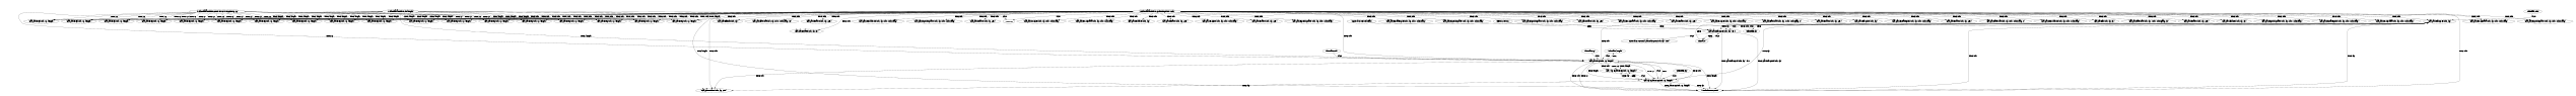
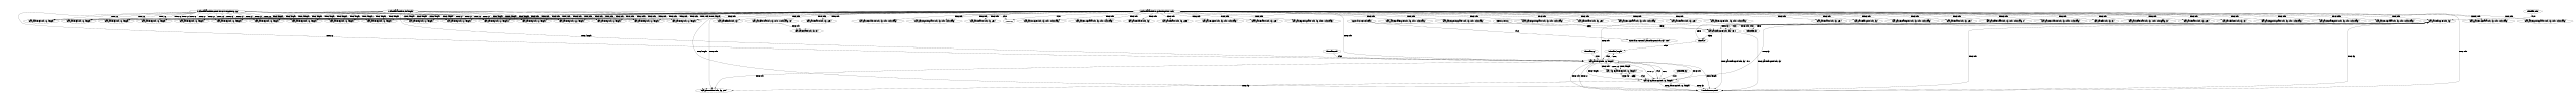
  digraph {
    n1 [label="(Call,parsediropres(ndo, dp))"]
    n2 [label="(Call,parsediropres(ndo, dp) != 0)"]
    n3 [label="(Identifier,dp)"]
    n4 [label="(MethodReturn,RET)"]
    n5 [label="(Literal,0)"]
    n6 [label="(ControlStructure,if (parsediropres(ndo, dp) != 0))"]
    n7 [label="(Call,parserep(ndo, rp, length))"]
    n8 [label="(Call,dp = parserep(ndo, rp, length))"]
    n9 [label="(Call,parsestatus(ndo, dp, &er))"]
    n10 [label="(Call,!(dp = parserep(ndo, rp, length)))"]
    n11 [label="(Identifier,length)"]
    n12 [label="(MethodParameterIn,options_options *ndo)"]
    n13 [label="(Call,parse_post_op_attr(ndo, dp, ndo->ndo_vflag))"]
    n14 [label="(Call,parserep(ndo, rp, length))"]
    n15 [label="(Call,parsefsinfo(ndo, dp))"]
    n16 [label="(Call,parsestatus(ndo, dp, &er))"]
    n17 [label="(Call,parserep(ndo, rp, length))"]
    n18 [label="(Call,parserep(ndo, rp, length))"]
    n19 [label="(Call,parserep(ndo, rp, length))"]
    n20 [label="(Call,parserep(ndo, rp, length))"]
    n21 [label="(Call,parsev3rddirres(ndo, dp, ndo->ndo_vflag))"]
    n22 [label="(Call,parse_post_op_attr(ndo, dp, ndo->ndo_vflag))"]
    n23 [label="(Call,parsestatus(ndo, dp, &er))"]
    n24 [label="(Call,parserep(ndo, rp, length))"]
    n25 [label="(Call,parserep(ndo, rp, length))"]
    n26 [label="(Call,parsewccres(ndo, dp, ndo->ndo_vflag))"]
    n27 [label="(Call,parse_wcc_data(ndo, dp, ndo->ndo_vflag))"]
    n28 [label="(Call,parserep(ndo, rp, length))"]
    n29 [label="(Call,parserddires(ndo, dp))"]
    n30 [label="(Call,parsestatus(ndo, dp, &er))"]
    n31 [label="(Call,parsewccres(ndo, dp, ndo->ndo_vflag))"]
    n32 [label="(Call,parserep(ndo, rp, length))"]
    n33 [label="(Call,parsestatus(ndo, dp, &er))"]
    n34 [label="(Call,parse_post_op_attr(ndo, dp, ndo->ndo_vflag))"]
    n35 [label="(Call,parsestatfs(ndo, dp, v3))"]
    n36 [label="(Call,parserep(ndo, rp, length))"]
    n37 [label="(Call,parsecreateopres(ndo, dp, ndo->ndo_vflag))"]
    n38 [label="(Call,parse_post_op_attr(ndo, dp, ndo->ndo_vflag))"]
    n39 [label="(Call,parse_post_op_attr(ndo, dp, ndo->ndo_vflag))"]
    n40 [label="(Call,parsestatus(ndo, dp, &er))"]
    n41 [label="(Call,parserep(ndo, rp, length))"]
    n42 [label="(Call,parse_wcc_data(ndo, dp, ndo->ndo_vflag))"]
    n43 [label="(Call,parsestatus(ndo, dp, &er))"]
    n44 [label="(Call,parsewccres(ndo, dp, ndo->ndo_vflag))"]
    n45 [label="(Call,parserep(ndo, rp, length))"]
-   n46 [label="(Call,parseattrstat(ndo, dp, !ndo->ndo_qflag, 0))"]
    n47 [label="(Call,parsestatus(ndo, dp, &er))"]
    n48 [label="(Call,parserep(ndo, rp, length))"]
    n49 [label="(Call,parsediropres(ndo, dp))"]
    n50 [label="(Call,parsecreateopres(ndo, dp, ndo->ndo_vflag))"]
    n51 [label="(Call,parserep(ndo, rp, length))"]
    n52 [label="(Call,parsestatus(ndo, dp, &er))"]
    n53 [label="(Call,parserep(ndo, rp, length))"]
    n54 [label="(Call,parseattrstat(ndo, dp, ndo->ndo_vflag, v3))"]
    n55 [label="(Call,parserep(ndo, rp, length))"]
    n56 [label="(Call,parseattrstat(ndo, dp, ndo->ndo_vflag, 0))"]
    n57 [label="(Call,parsev3rddirres(ndo, dp, ndo->ndo_vflag))"]
    n58 [label="(Call,parsefh(ndo, dp, v3))"]
    n59 [label="(Call,parseattrstat(ndo, dp, !ndo->ndo_qflag, v3))"]
    n60 [label="(Call,parsestatus(ndo, dp, &er))"]
    n61 [label="(Call,parserep(ndo, rp, length))"]
    n62 [label="(Call,parselinkres(ndo, dp, v3))"]
    n63 [label="(Call,parserep(ndo, rp, length))"]
    n64 [label="(Call,parse_post_op_attr(ndo, dp, ndo->ndo_vflag))"]
    n65 [label="(Call,parsecreateopres(ndo, dp, ndo->ndo_vflag))"]
    n66 [label="(Call,parse_wcc_data(ndo, dp, ndo->ndo_vflag))"]
    n67 [label="(Call,parse_wcc_data(ndo, dp, ndo->ndo_vflag))"]
    1000100
    n69 [label="(MethodParameterIn,const struct sunrpc_msg *rp)"]
    n70 [label="(MethodParameterIn,int length)"]
    n71 [label="(Identifier,rp)"]
    n72 [label="(Return,return;)"]
    n73 [label="(Identifier,ndo)"]
    n74 [label="(Identifier,ndo)"]
    n75 [label="(Identifier,dp)"]
    n76 [label="(ControlStructure,break;)"]
    n1 -> n2 [label="AST: "]
    n1 -> n2 [label="DDG: ndo"]
    n1 -> n2 [label="DDG: dp"]
    n1 -> n3 [label="CFG: "]
    n1 -> n4 [label="DDG: ndo"]
    n1 -> n4 [label="DDG: dp"]
    n2 -> n4 [label="DDG: parsediropres(ndo, dp)"]
    n2 -> n4 [label="DDG: parsediropres(ndo, dp) != 0"]
    n2 -> n5 [label="CFG: "]
-   n2 -> n6 [label="AST: "]
+   n76 -> n6 [label="AST: "]
    n3 -> n1 [label="AST: "]
    n5 -> n1 [label="CFG: "]
-   n5 -> n2 [label="AST: "]
+   n5 -> n11 [label="AST: "]
    n7 -> n1 [label="DDG: ndo"]
    n7 -> n4 [label="DDG: rp"]
    n7 -> n4 [label="DDG: length"]
    n7 -> n4 [label="DDG: ndo"]
    n7 -> n8 [label="AST: "]
    n7 -> n8 [label="DDG: ndo"]
    n7 -> n8 [label="DDG: rp"]
    n7 -> n8 [label="DDG: length"]
    n7 -> n9 [label="DDG: ndo"]
    n7 -> n10 [label="DDG: ndo"]
    n7 -> n10 [label="DDG: rp"]
    n7 -> n10 [label="DDG: length"]
    n7 -> n11 [label="CFG: "]
    n8 -> n1 [label="DDG: dp"]
    n8 -> n4 [label="DDG: dp"]
    n8 -> n4 [label="DDG: parserep(ndo, rp, length)"]
    n8 -> n7 [label="CFG: "]
    n8 -> n9 [label="DDG: dp"]
    n8 -> n10 [label="AST: "]
    n8 -> n10 [label="DDG: dp"]
    n10 -> n8 [label="CFG: "]
    n11 -> n7 [label="AST: "]
    n12 -> n1 [label="DDG: ndo"]
    n12 -> n4 [label="DDG: ndo"]
    n12 -> n7 [label="DDG: ndo"]
    n12 -> n9 [label="DDG: ndo"]
    n12 -> n13 [label="DDG: ndo"]
    n12 -> n14 [label="DDG: ndo"]
    n12 -> n15 [label="DDG: ndo"]
    n12 -> n16 [label="DDG: ndo"]
    n12 -> n17 [label="DDG: ndo"]
    n12 -> n18 [label="DDG: ndo"]
    n12 -> n19 [label="DDG: ndo"]
    n12 -> n20 [label="DDG: ndo"]
    n12 -> n21 [label="DDG: ndo"]
    n12 -> n22 [label="DDG: ndo"]
    n12 -> n23 [label="DDG: ndo"]
    n12 -> n24 [label="DDG: ndo"]
    n12 -> n25 [label="DDG: ndo"]
    n12 -> n26 [label="DDG: ndo"]
    n12 -> n27 [label="DDG: ndo"]
    n12 -> n28 [label="DDG: ndo"]
    n12 -> n29 [label="DDG: ndo"]
    n12 -> n30 [label="DDG: ndo"]
    n12 -> n31 [label="DDG: ndo"]
    n12 -> n32 [label="DDG: ndo"]
    n12 -> n33 [label="DDG: ndo"]
    n12 -> n34 [label="DDG: ndo"]
-   n12 -> n35 [label="DDG: ndo"]
+   n54 -> n35 [label="DDG: ndo"]
    n12 -> n36 [label="DDG: ndo"]
    n12 -> n37 [label="DDG: ndo"]
    n12 -> n38 [label="DDG: ndo"]
    n12 -> n39 [label="DDG: ndo"]
    n12 -> n40 [label="DDG: ndo"]
    n12 -> n41 [label="DDG: ndo"]
    n12 -> n42 [label="DDG: ndo"]
    n12 -> n43 [label="DDG: ndo"]
    n12 -> n44 [label="DDG: ndo"]
    n12 -> n45 [label="DDG: ndo"]
-   n12 -> n46 [label="DDG: ndo"]
    n12 -> n47 [label="DDG: ndo"]
    n12 -> n48 [label="DDG: ndo"]
    n12 -> n49 [label="DDG: ndo"]
    n12 -> n50 [label="DDG: ndo"]
    n12 -> n51 [label="DDG: ndo"]
    n12 -> n52 [label="DDG: ndo"]
    n12 -> n53 [label="DDG: ndo"]
    n12 -> n54 [label="DDG: ndo"]
    n12 -> n55 [label="DDG: ndo"]
    n12 -> n56 [label="DDG: ndo"]
    n12 -> n57 [label="DDG: ndo"]
    n12 -> n58 [label="DDG: ndo"]
    n12 -> n59 [label="DDG: ndo"]
    n12 -> n60 [label="DDG: ndo"]
    n12 -> n61 [label="DDG: ndo"]
    n12 -> n62 [label="DDG: ndo"]
    n12 -> n63 [label="DDG: ndo"]
    n12 -> n64 [label="DDG: ndo"]
    n12 -> n65 [label="DDG: ndo"]
    n12 -> n66 [label="DDG: ndo"]
    n12 -> n67 [label="DDG: ndo"]
    n12 -> 1000100 [label="AST: "]
    n69 -> n7 [label="DDG: rp"]
    n69 -> n14 [label="DDG: rp"]
    n69 -> n17 [label="DDG: rp"]
    n69 -> n18 [label="DDG: rp"]
    n69 -> n19 [label="DDG: rp"]
    n69 -> n20 [label="DDG: rp"]
    n69 -> n24 [label="DDG: rp"]
    n69 -> n25 [label="DDG: rp"]
    n69 -> n28 [label="DDG: rp"]
    n69 -> n32 [label="DDG: rp"]
    n69 -> n36 [label="DDG: rp"]
    n69 -> n41 [label="DDG: rp"]
    n69 -> n45 [label="DDG: rp"]
    n69 -> n48 [label="DDG: rp"]
    n69 -> n51 [label="DDG: rp"]
    n69 -> n53 [label="DDG: rp"]
    n69 -> n55 [label="DDG: rp"]
    n69 -> n61 [label="DDG: rp"]
    n69 -> n63 [label="DDG: rp"]
    n70 -> n4 [label="DDG: length"]
    n70 -> n7 [label="DDG: length"]
    n70 -> n14 [label="DDG: length"]
    n70 -> n17 [label="DDG: length"]
    n70 -> n18 [label="DDG: length"]
    n70 -> n19 [label="DDG: length"]
    n70 -> n20 [label="DDG: length"]
    n70 -> n24 [label="DDG: length"]
    n70 -> n25 [label="DDG: length"]
    n70 -> n28 [label="DDG: length"]
    n70 -> n32 [label="DDG: length"]
    n70 -> n36 [label="DDG: length"]
    n70 -> n41 [label="DDG: length"]
    n70 -> n45 [label="DDG: length"]
    n70 -> n48 [label="DDG: length"]
    n70 -> n51 [label="DDG: length"]
    n70 -> n53 [label="DDG: length"]
    n70 -> n55 [label="DDG: length"]
    n70 -> n61 [label="DDG: length"]
    n70 -> n63 [label="DDG: length"]
    n70 -> 1000100 [label="AST: "]
    n71 -> n7 [label="AST: "]
    n72 -> n2 [label="CFG: "]
    n73 -> n1 [label="AST: "]
    n74 -> n7 [label="AST: "]
    n75 -> n8 [label="AST: "]
    n76 -> n2 [label="CFG: "]
  }
